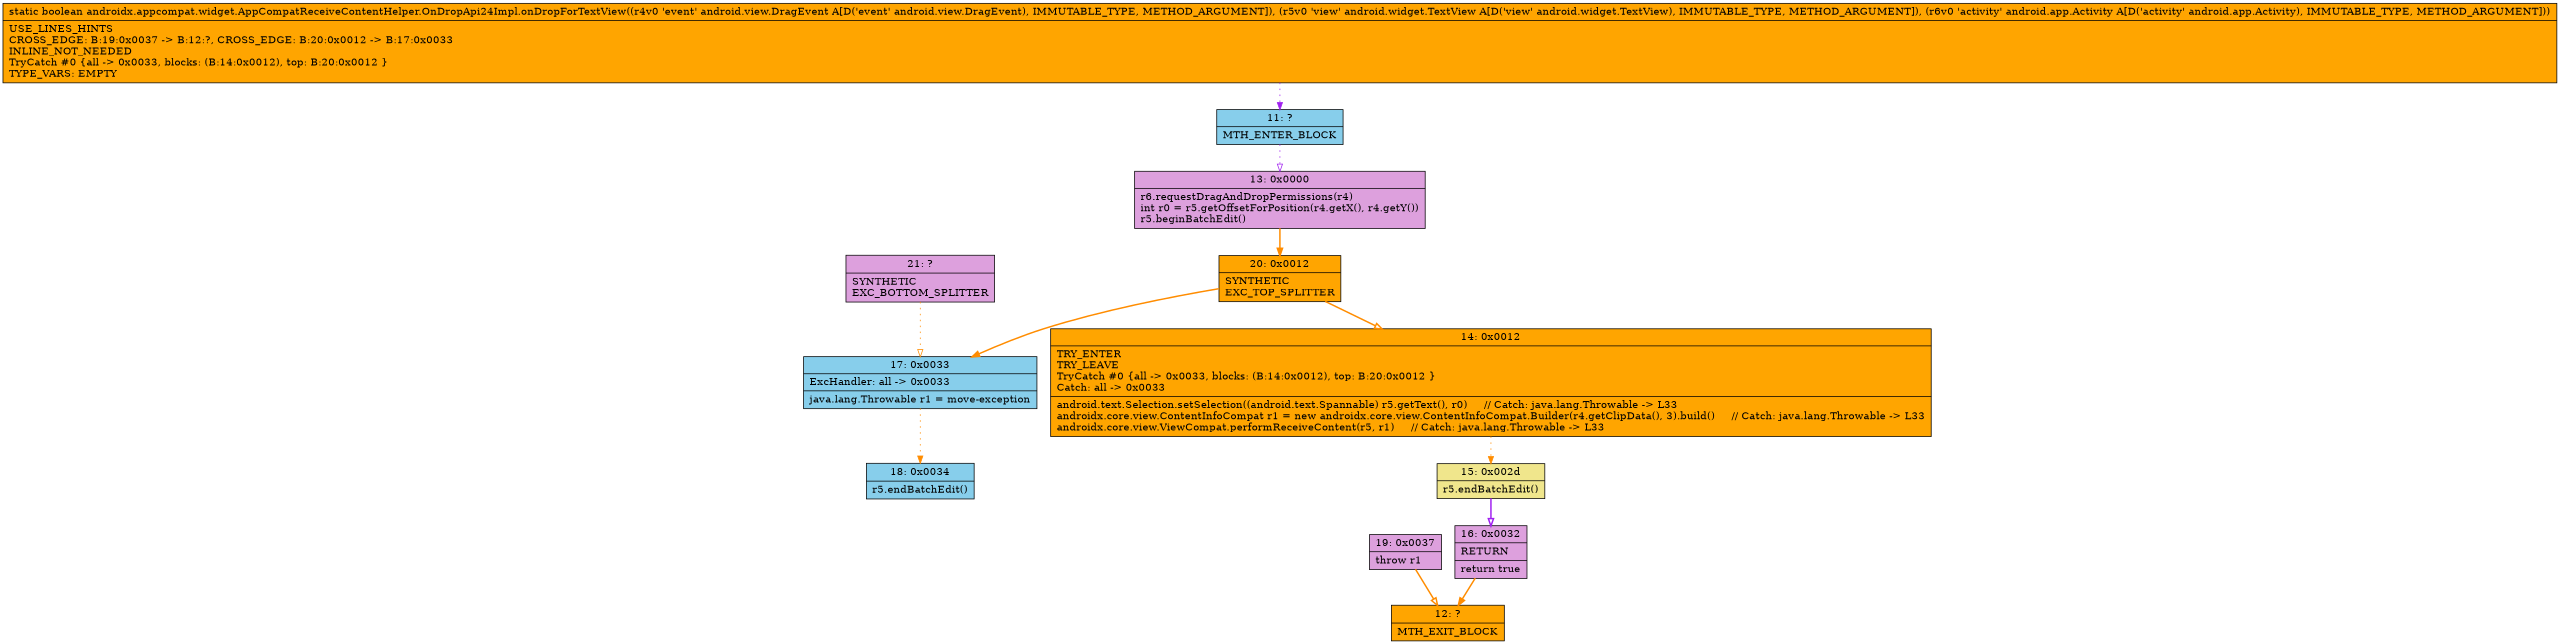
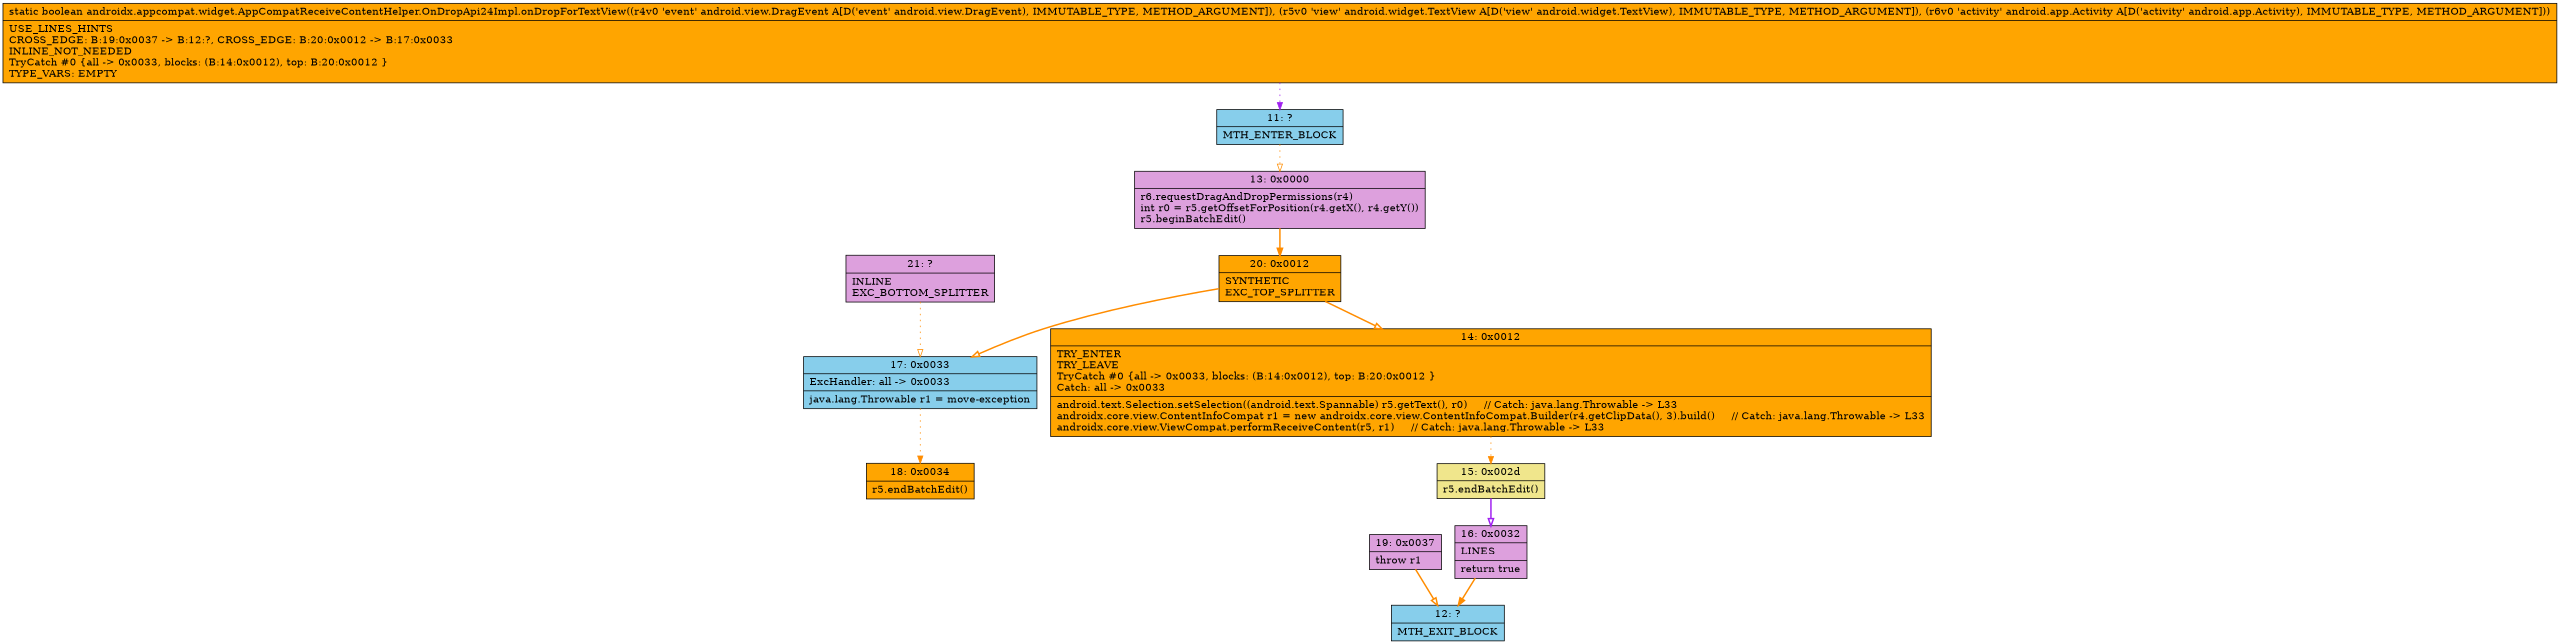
  digraph {
    node [fillcolor=plum shape=record style=filled]
    edge [arrowhead=onormal color=darkorange style=bold]
    n1 [fillcolor=skyblue label="{11\:\ ?|MTH_ENTER_BLOCK\l}"]
    n2 [label="{13\:\ 0x0000|r6.requestDragAndDropPermissions(r4)\lint r0 = r5.getOffsetForPosition(r4.getX(), r4.getY())\lr5.beginBatchEdit()\l}"]
    n3 [fillcolor=orange label="{20\:\ 0x0012|SYNTHETIC\lEXC_TOP_SPLITTER\l}"]
    n4 [fillcolor=orange label="{14\:\ 0x0012|TRY_ENTER\lTRY_LEAVE\lTryCatch #0 \{all \-\> 0x0033, blocks: (B:14:0x0012), top: B:20:0x0012 \}\lCatch: all \-\> 0x0033\l|android.text.Selection.setSelection((android.text.Spannable) r5.getText(), r0)     \/\/ Catch: java.lang.Throwable \-\> L33\landroidx.core.view.ContentInfoCompat r1 = new androidx.core.view.ContentInfoCompat.Builder(r4.getClipData(), 3).build()     \/\/ Catch: java.lang.Throwable \-\> L33\landroidx.core.view.ViewCompat.performReceiveContent(r5, r1)     \/\/ Catch: java.lang.Throwable \-\> L33\l}"]
    n5 [fillcolor=skyblue label="{17\:\ 0x0033|ExcHandler: all \-\> 0x0033\l|java.lang.Throwable r1 = move\-exception\l}"]
    n6 [fillcolor=khaki label="{15\:\ 0x002d|r5.endBatchEdit()\l}"]
-   n7 [fillcolor=skyblue label="{18\:\ 0x0034|r5.endBatchEdit()\l}"]
-   n8 [label="{16\:\ 0x0032|RETURN\l|return true\l}"]
-   n9 [label="{21\:\ ?|SYNTHETIC\lEXC_BOTTOM_SPLITTER\l}"]
-   n10 [fillcolor=orange label="{12\:\ ?|MTH_EXIT_BLOCK\l}"]
+   n7 [fillcolor=orange label="{18\:\ 0x0034|r5.endBatchEdit()\l}"]
+   n8 [label="{16\:\ 0x0032|LINES\l|return true\l}"]
+   n9 [label="{21\:\ ?|INLINE\lEXC_BOTTOM_SPLITTER\l}"]
+   n10 [fillcolor=skyblue label="{12\:\ ?|MTH_EXIT_BLOCK\l}"]
    n11 [label="{19\:\ 0x0037|throw r1\l}"]
    n12 [fillcolor=orange label="{static boolean androidx.appcompat.widget.AppCompatReceiveContentHelper.OnDropApi24Impl.onDropForTextView((r4v0 'event' android.view.DragEvent A[D('event' android.view.DragEvent), IMMUTABLE_TYPE, METHOD_ARGUMENT]), (r5v0 'view' android.widget.TextView A[D('view' android.widget.TextView), IMMUTABLE_TYPE, METHOD_ARGUMENT]), (r6v0 'activity' android.app.Activity A[D('activity' android.app.Activity), IMMUTABLE_TYPE, METHOD_ARGUMENT]))  | USE_LINES_HINTS\lCROSS_EDGE: B:19:0x0037 \-\> B:12:?, CROSS_EDGE: B:20:0x0012 \-\> B:17:0x0033\lINLINE_NOT_NEEDED\lTryCatch #0 \{all \-\> 0x0033, blocks: (B:14:0x0012), top: B:20:0x0012 \}\lTYPE_VARS: EMPTY\l}"]
-   n1 -> n2 [color=purple style=dotted]
+   n1 -> n2 [style=dotted]
    n2 -> n3 [arrowhead=normal]
    n3 -> n4
-   n3 -> n5 [arrowhead=normal]
+   n3 -> n5
    n4 -> n6 [arrowhead=normal style=dotted]
    n5 -> n7 [arrowhead=normal style=dotted]
    n6 -> n8 [color=purple]
    n8 -> n10 [arrowhead=normal]
    n9 -> n5 [style=dotted]
    n11 -> n10
    n12 -> n1 [arrowhead=normal color=purple style=dotted]
  }
